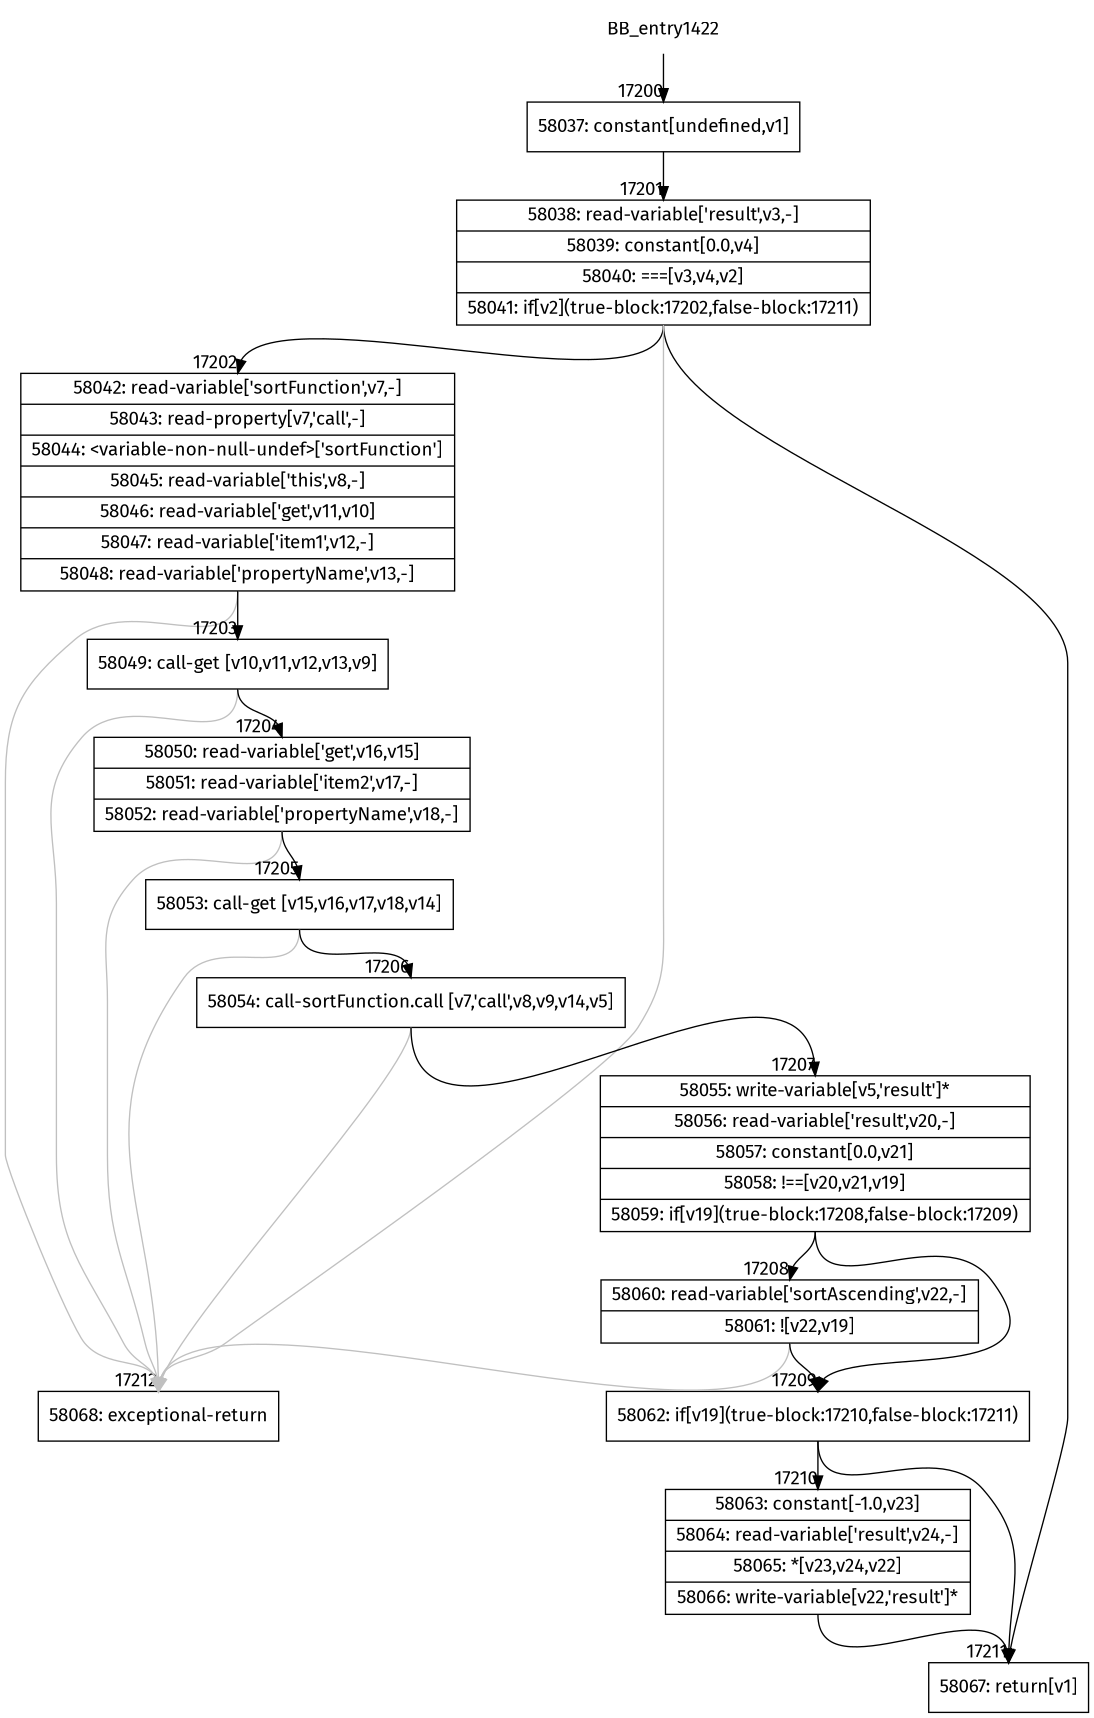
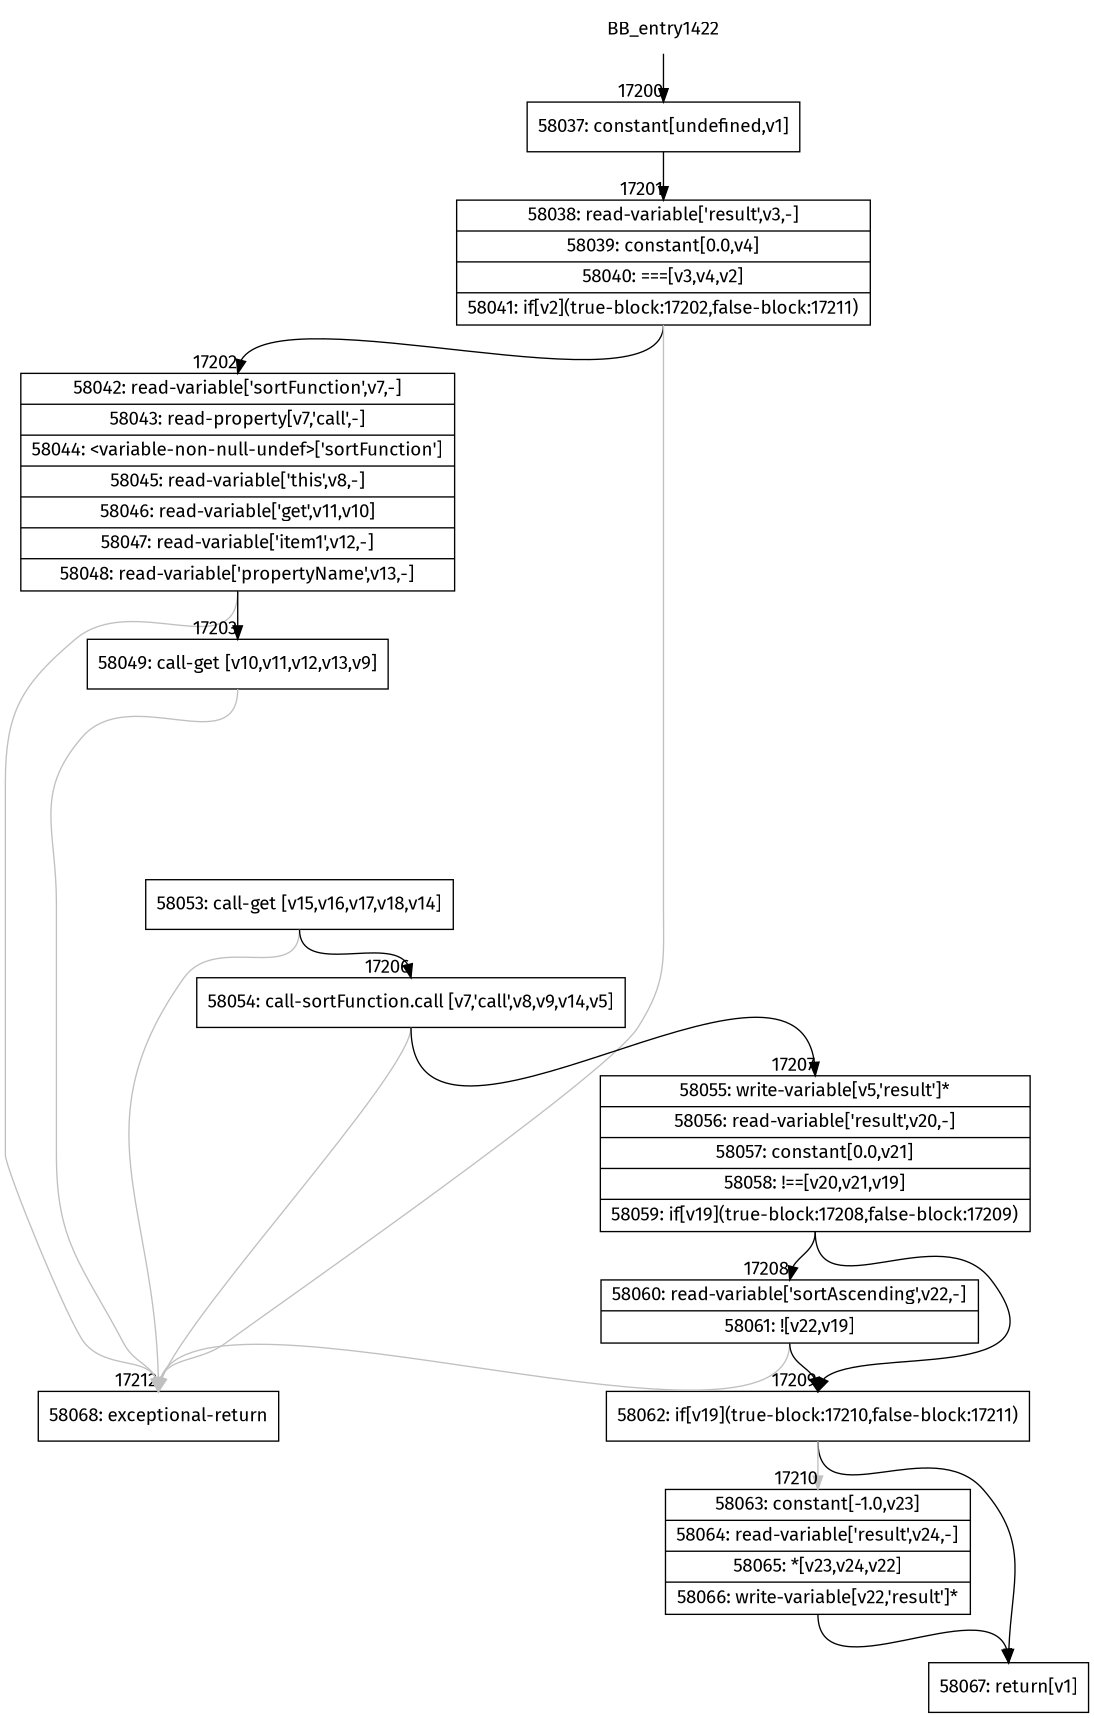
  digraph {
    fontname="Fira Sans"
    rankdir=TD
    node [fontname="Fira Sans" shape=record]
    edge [fontname="Fira Sans" headport=n tailport=s]
    n1 [label=BB_entry1422 shape=none]
    n2 [label="{58037: constant[undefined,v1]}"]
    n3 [label="{58038: read-variable['result',v3,-]|58039: constant[0.0,v4]|58040: ===[v3,v4,v2]|58041: if[v2](true-block:17202,false-block:17211)}"]
    n4 [label="{58042: read-variable['sortFunction',v7,-]|58043: read-property[v7,'call',-]|58044: \<variable-non-null-undef\>['sortFunction']|58045: read-variable['this',v8,-]|58046: read-variable['get',v11,v10]|58047: read-variable['item1',v12,-]|58048: read-variable['propertyName',v13,-]}"]
    n5 [label="{58067: return[v1]}"]
    n6 [label="{58068: exceptional-return}"]
    n7 [label="{58049: call-get [v10,v11,v12,v13,v9]}"]
-   n8 [label="{58050: read-variable['get',v16,v15]|58051: read-variable['item2',v17,-]|58052: read-variable['propertyName',v18,-]}"]
    n9 [label="{58053: call-get [v15,v16,v17,v18,v14]}"]
    n10 [label="{58054: call-sortFunction.call [v7,'call',v8,v9,v14,v5]}"]
    n11 [label="{58055: write-variable[v5,'result']*|58056: read-variable['result',v20,-]|58057: constant[0.0,v21]|58058: !==[v20,v21,v19]|58059: if[v19](true-block:17208,false-block:17209)}"]
    n12 [label="{58062: if[v19](true-block:17210,false-block:17211)}"]
    n13 [label="{58060: read-variable['sortAscending',v22,-]|58061: ![v22,v19]}"]
    n14 [label="{58063: constant[-1.0,v23]|58064: read-variable['result',v24,-]|58065: *[v23,v24,v22]|58066: write-variable[v22,'result']*}"]
    n1 -> n2 [headlabel="    17200"]
    n2 -> n3 [headlabel="      17201"]
    n3 -> n4 [headlabel="      17202"]
-   n3 -> n5 [headlabel="      17211"]
    n3 -> n6 [color=gray headlabel="      17212"]
    n4 -> n6 [color=gray]
    n4 -> n7 [headlabel="      17203"]
    n7 -> n6 [color=gray]
-   n7 -> n8 [headlabel="      17204"]
-   n8 -> n6 [color=gray]
-   n8 -> n9 [headlabel="      17205"]
    n9 -> n6 [color=gray]
    n9 -> n10 [headlabel="      17206"]
    n10 -> n6 [color=gray]
    n10 -> n11 [headlabel="      17207"]
    n11 -> n12 [headlabel="      17209"]
    n11 -> n13 [headlabel="      17208"]
    n12 -> n5
-   n12 -> n14 [headlabel="      17210"]
+   n12 -> n14 [headlabel="      17210" color=gray]
    n13 -> n6 [color=gray]
    n13 -> n12
    n14 -> n5
  }
